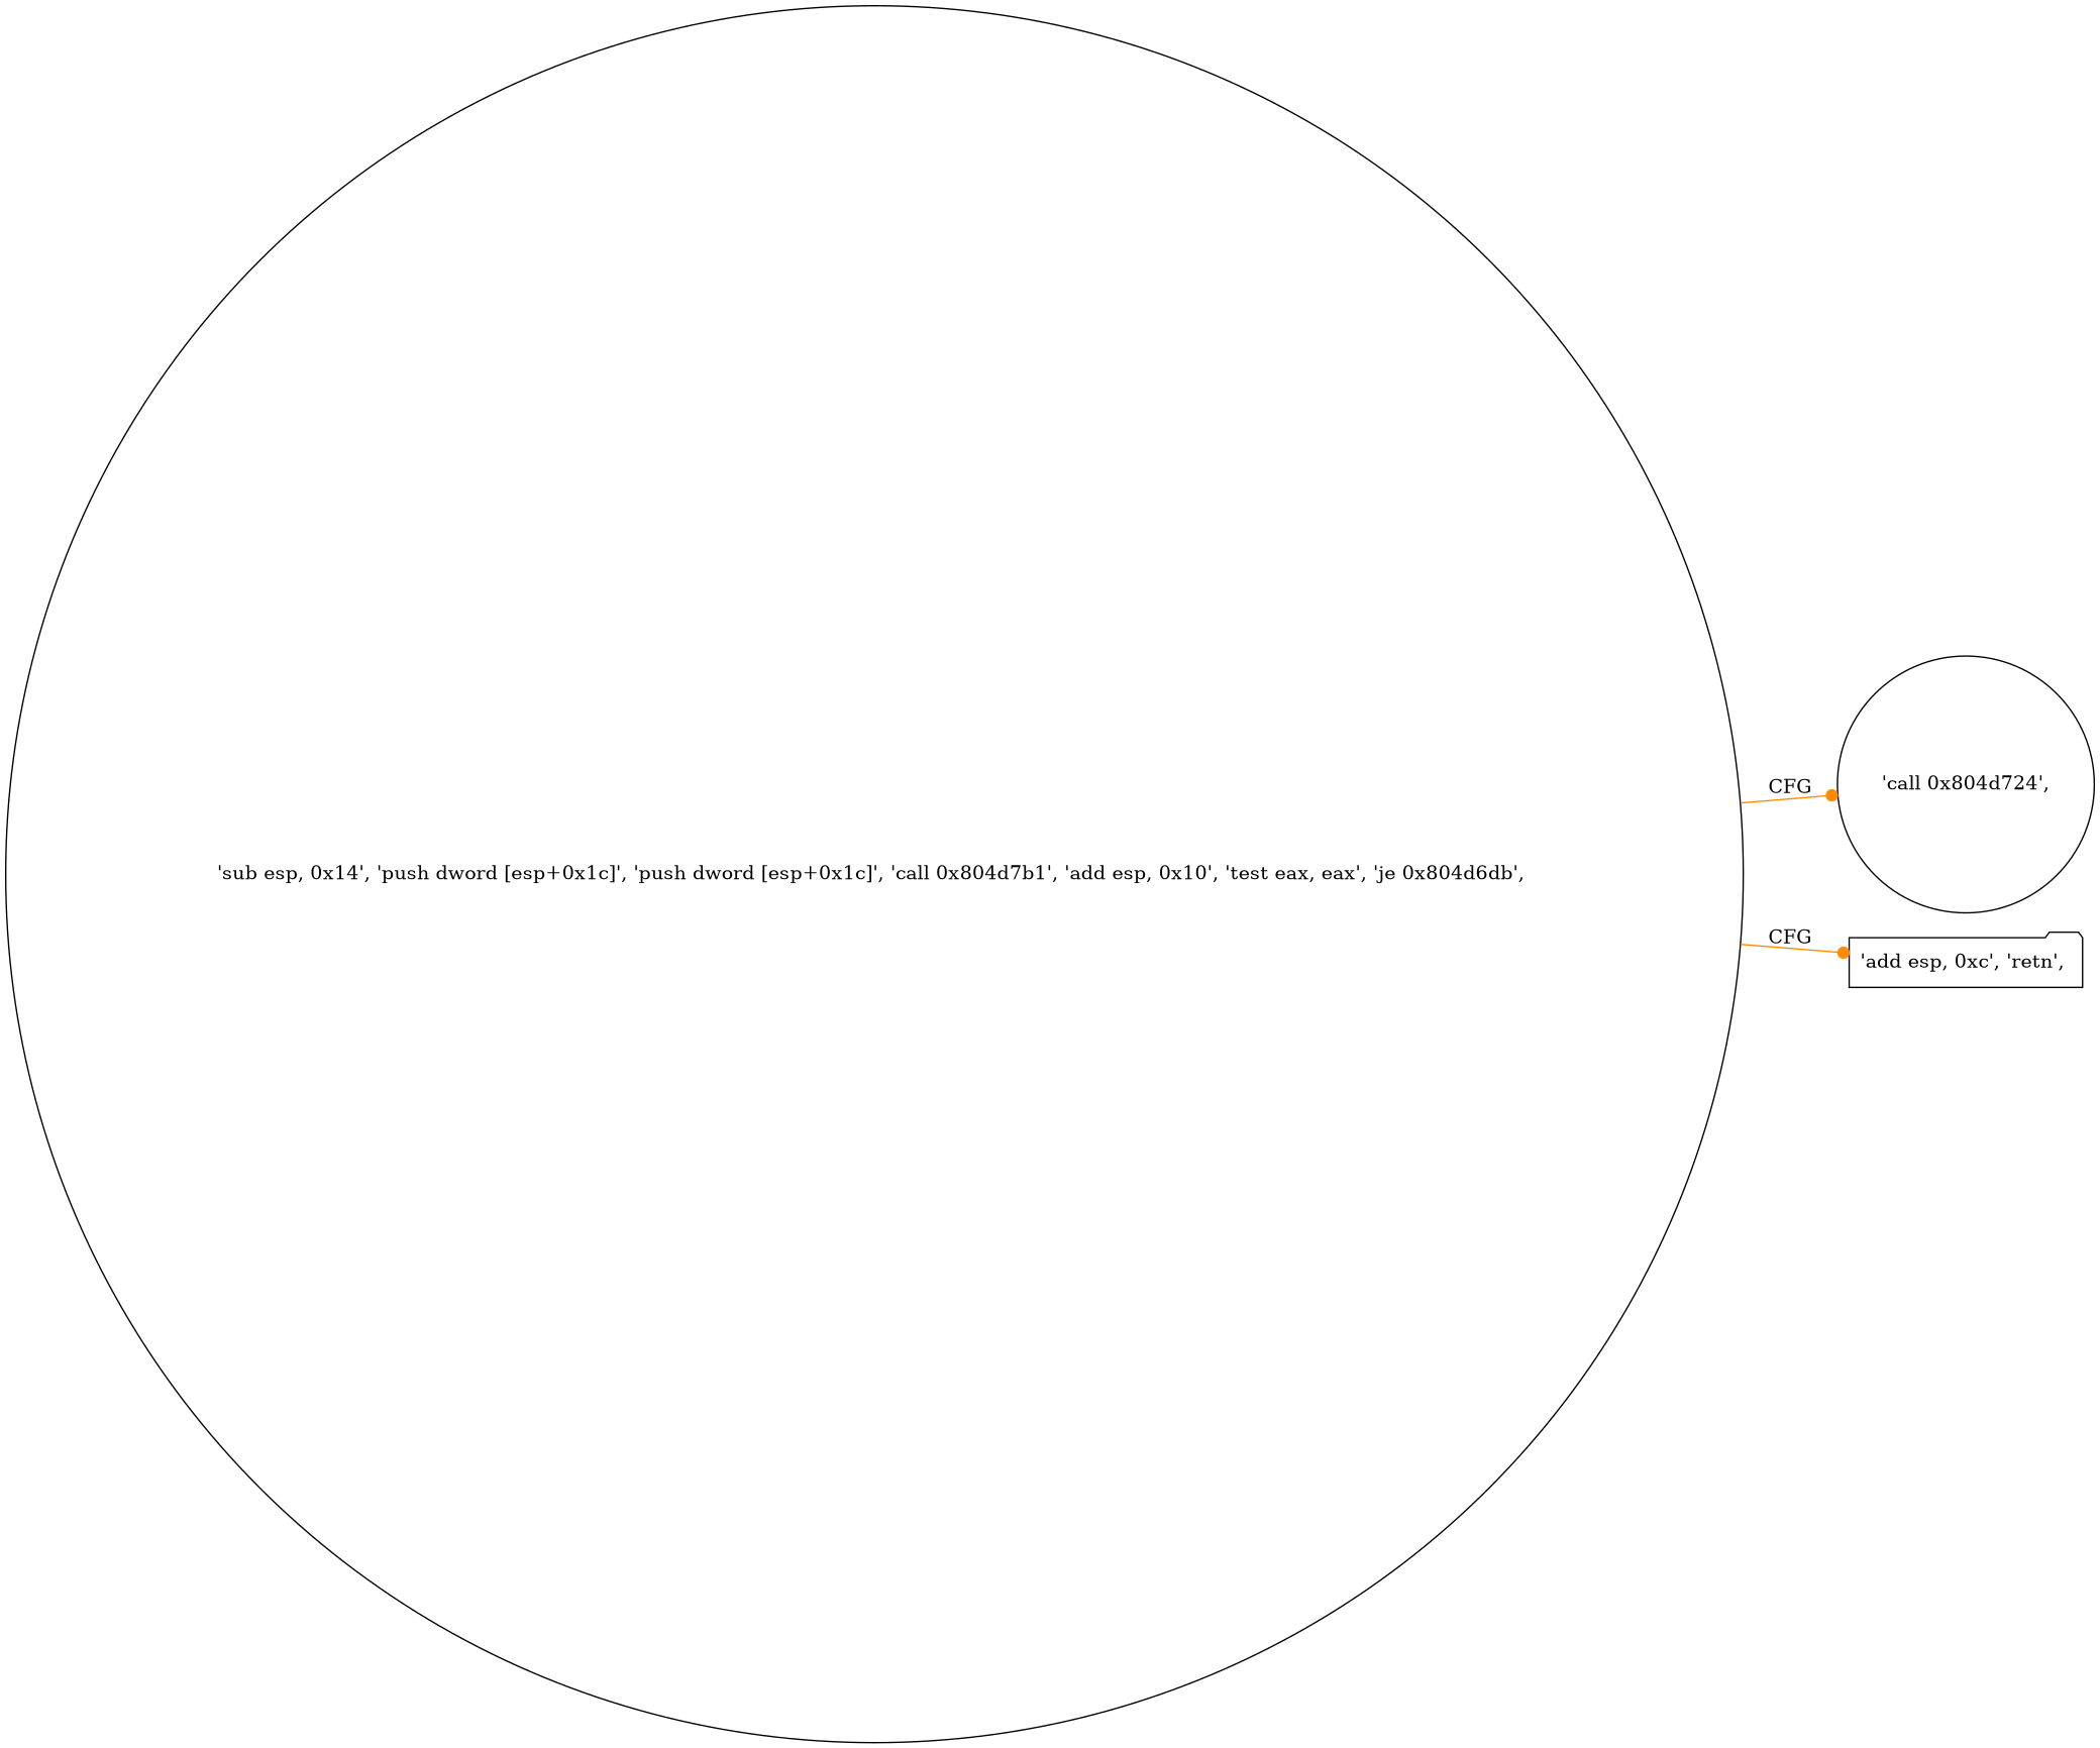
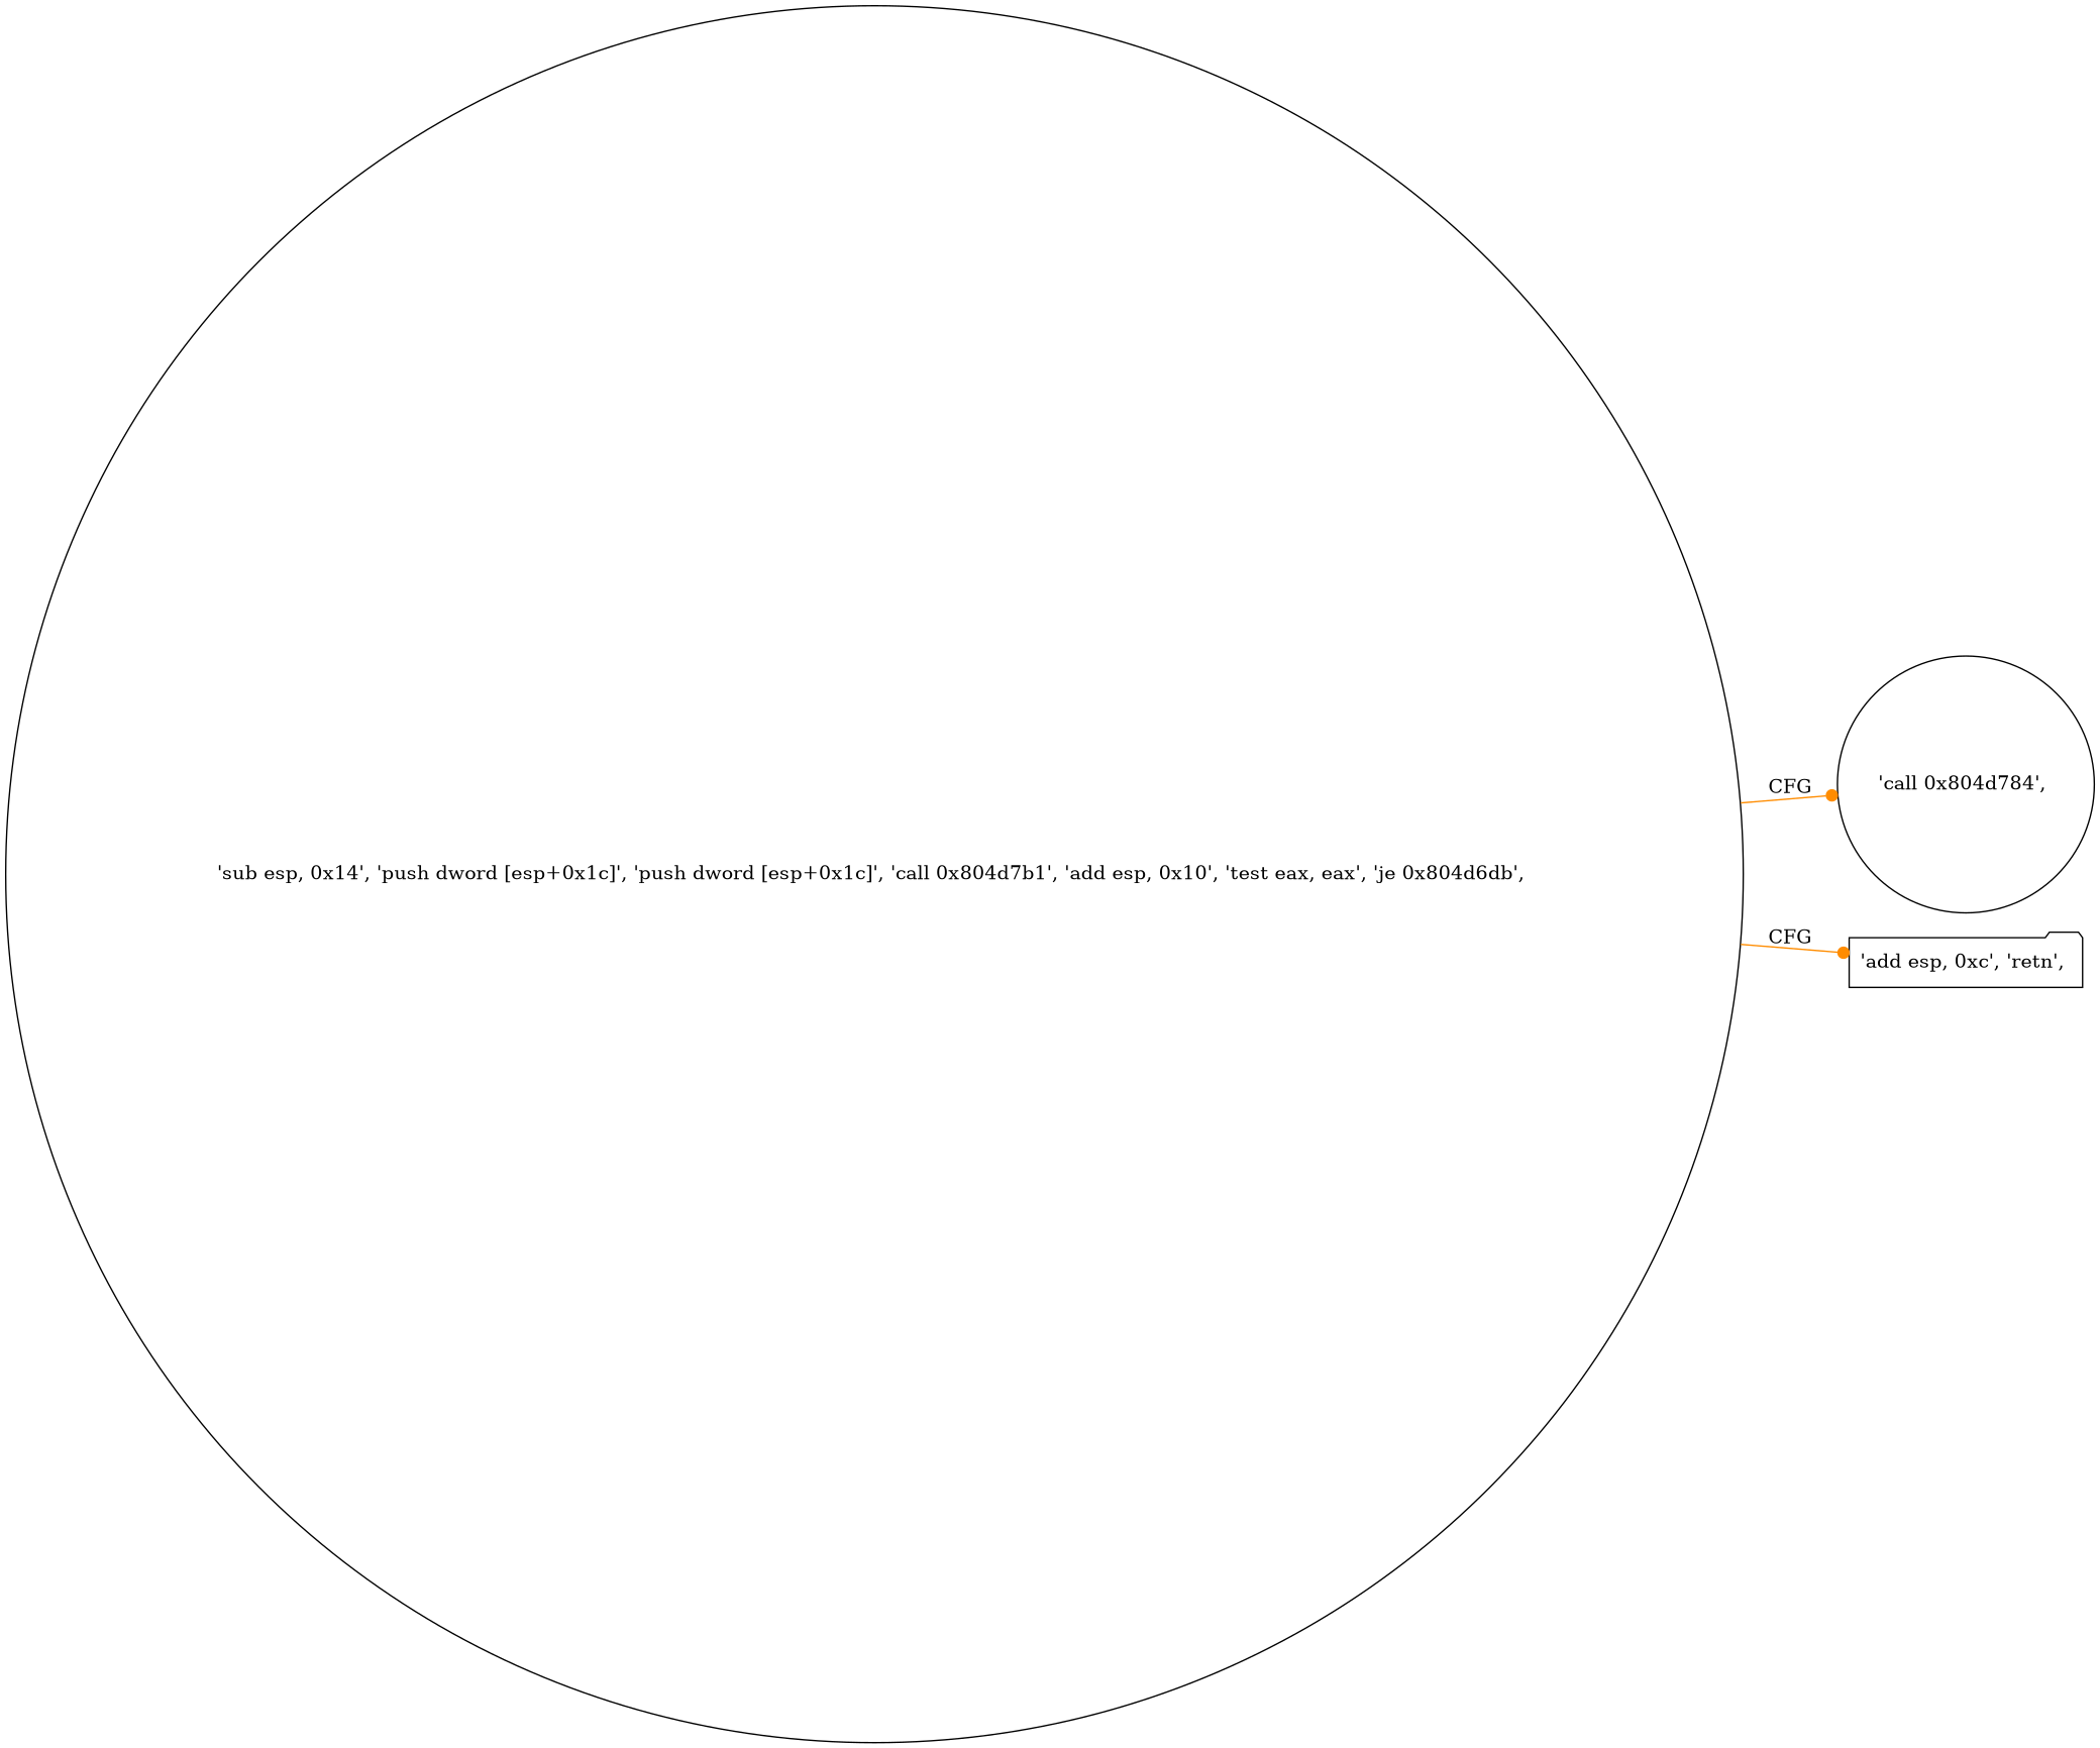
  digraph {
    rankdir=LR
    node [shape=circle]
    edge [color=darkorange style=solid arrowhead=dot]
    n1 [label="'sub esp, 0x14', 'push dword [esp+0x1c]', 'push dword [esp+0x1c]', 'call 0x804d7b1', 'add esp, 0x10', 'test eax, eax', 'je 0x804d6db', "]
-   n2 [label="'call 0x804d724',"]
+   n2 [label="'call 0x804d784', "]
    n3 [label="'add esp, 0xc', 'retn', " shape=folder]
    n1 -> n2 [label=CFG]
    n1 -> n3 [label=CFG]
  }
